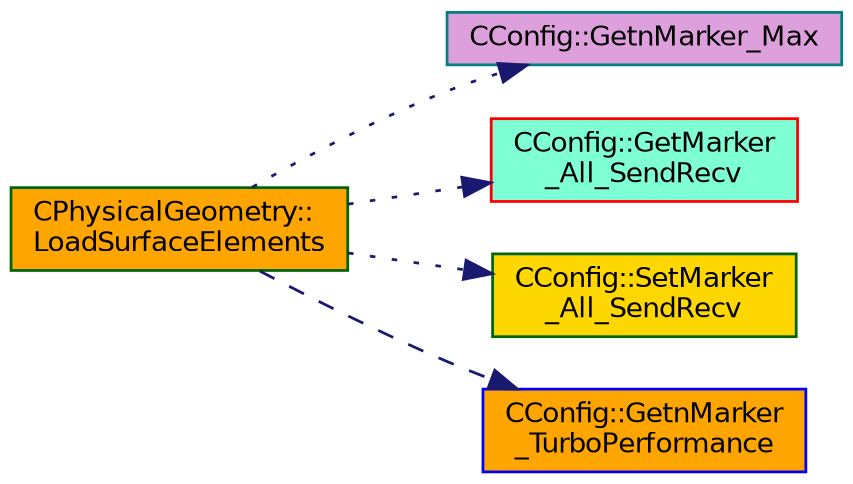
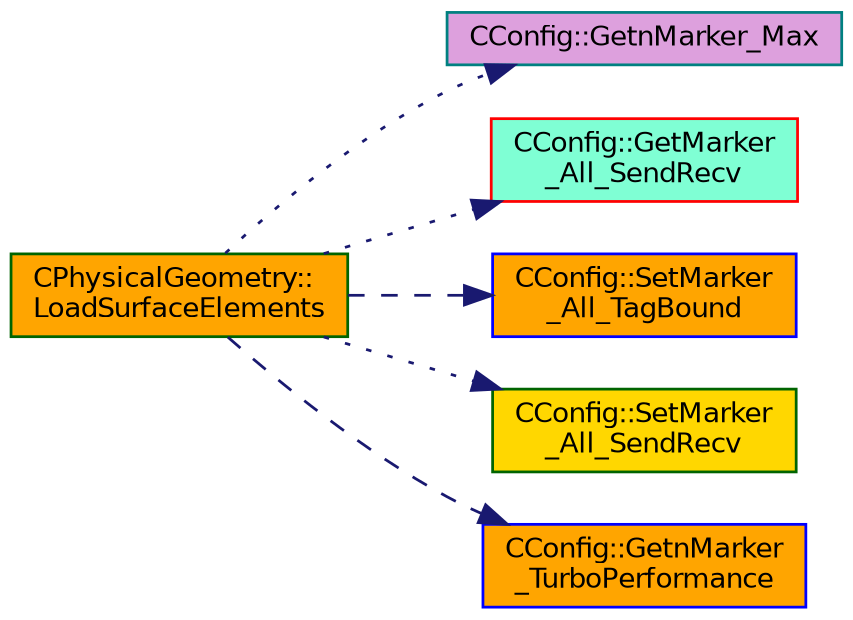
  digraph {
    rankdir=LR
    node [color=darkgreen fillcolor=orange fontname=Helvetica fontsize=10 shape=record style=filled]
    edge [color=midnightblue fontname=Helvetica fontsize=10 labelfontname=Helvetica labelfontsize=10 style=dotted]
    n1 [fontcolor=black height=0.2 label="CPhysicalGeometry::\lLoadSurfaceElements" width=0.4]
    n2 [color=teal fillcolor=plum height=0.2 label="CConfig::GetnMarker_Max" width=0.4]
    n3 [color=red fillcolor=aquamarine height=0.2 label="CConfig::GetMarker\l_All_SendRecv" width=0.4]
+   n4 [color=blue height=0.2 label="CConfig::SetMarker\l_All_TagBound" width=0.4]
    n5 [fillcolor=gold height=0.2 label="CConfig::SetMarker\l_All_SendRecv" width=0.4]
    n6 [color=blue height=0.2 label="CConfig::GetnMarker\l_TurboPerformance" width=0.4]
    n1 -> n2
    n1 -> n3
+   n1 -> n4 [style=dashed]
    n1 -> n5
    n1 -> n6 [style=dashed]
  }
